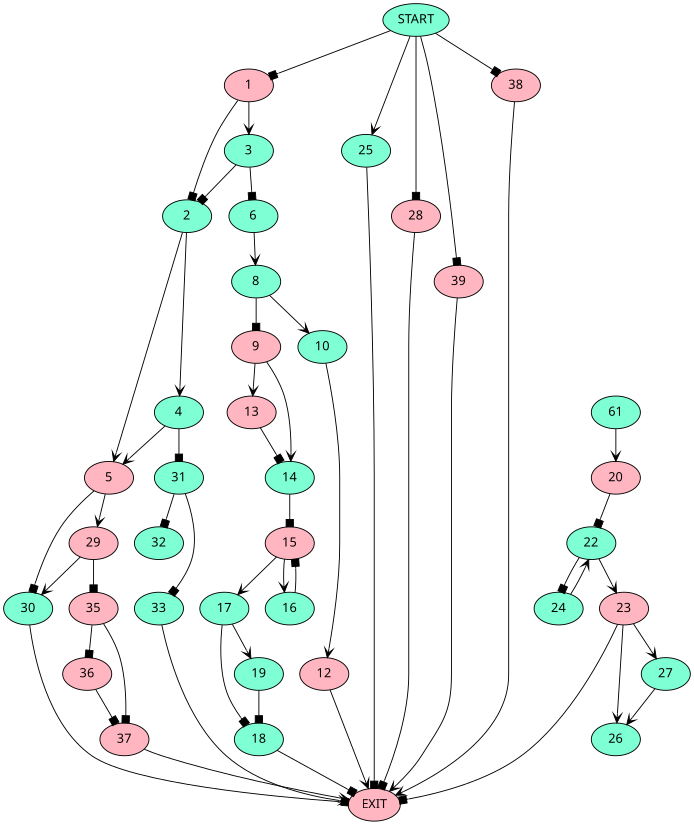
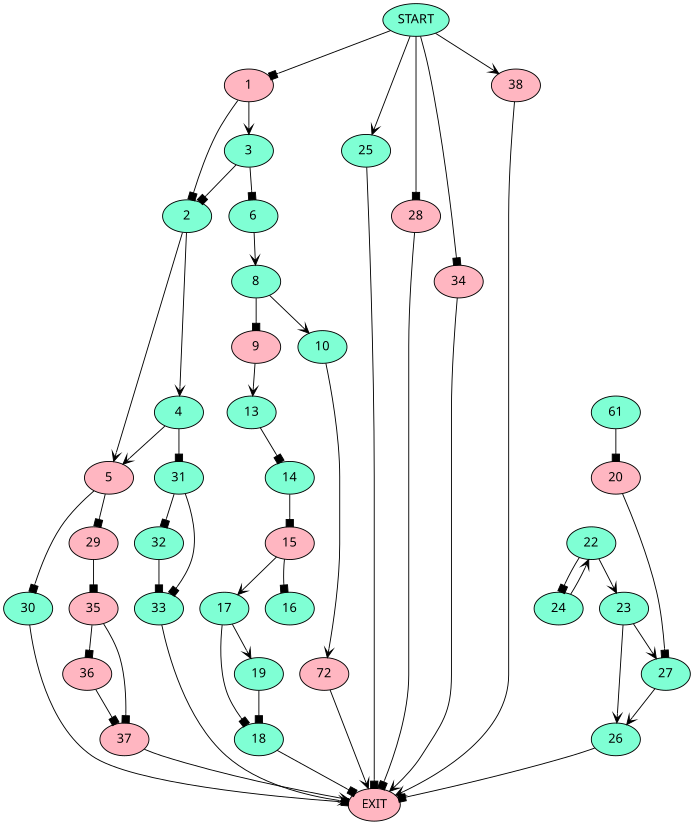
  digraph {
    fontname="Noto Sans"
    node [fillcolor=aquamarine fontname="Noto Sans" style=filled]
    edge [arrowhead=box fontname="Noto Sans"]
    n1 [label=START]
    1 [fillcolor=lightpink]
    25
    28 [fillcolor=lightpink]
-   34 [fillcolor=lightpink label=39]
+   34 [fillcolor=lightpink]
    38 [fillcolor=lightpink]
    2
    3
    n9 [fillcolor=lightpink label=EXIT]
    4
    5 [fillcolor=lightpink]
    6
    31
    29 [fillcolor=lightpink]
    30
    8
    32
    33
    35 [fillcolor=lightpink]
    9 [fillcolor=lightpink]
    10
-   13 [fillcolor=lightpink]
+   13
    14
-   12 [fillcolor=lightpink]
+   12 [fillcolor=lightpink label=72]
    15 [fillcolor=lightpink]
    20 [fillcolor=lightpink]
    22
    n28 [label=61]
    16
    17
    18
    19
-   23 [fillcolor=lightpink]
+   23
    24
    26
    27
    36 [fillcolor=lightpink]
    37 [fillcolor=lightpink]
    n1 -> 1
    n1 -> 25 [arrowhead=vee]
    n1 -> 28
    n1 -> 34
-   n1 -> 38
+   n1 -> 38 [arrowhead=vee]
    1 -> 2
    1 -> 3 [arrowhead=vee]
    25 -> n9
    28 -> n9
    34 -> n9 [arrowhead=vee]
    38 -> n9 [arrowhead=vee]
    2 -> 4 [arrowhead=vee]
    2 -> 5 [arrowhead=vee]
    3 -> 2
    3 -> 6
    4 -> 5 [arrowhead=vee]
    4 -> 31
-   5 -> 29 [arrowhead=vee]
+   5 -> 29
    5 -> 30
    6 -> 8 [arrowhead=vee]
    31 -> 32
    31 -> 33
-   29 -> 30 [arrowhead=vee]
    29 -> 35
    30 -> n9
    8 -> 9
    8 -> 10 [arrowhead=vee]
+   32 -> 33
    33 -> n9 [arrowhead=vee]
    35 -> 36
    35 -> 37
    9 -> 13 [arrowhead=vee]
-   9 -> 14 [arrowhead=vee]
    10 -> 12 [arrowhead=vee]
    13 -> 14
    14 -> 15
    12 -> n9 [arrowhead=vee]
-   15 -> 16 [arrowhead=vee]
+   15 -> 16
    15 -> 17 [arrowhead=vee]
-   20 -> 22
+   20 -> 27
    22 -> 23 [arrowhead=vee]
    22 -> 24
-   n28 -> 20 [arrowhead=vee]
-   16 -> 15
+   n28 -> 20
    17 -> 18
    17 -> 19 [arrowhead=vee]
    18 -> n9
    19 -> 18
    23 -> 26 [arrowhead=vee]
    23 -> 27 [arrowhead=vee]
    24 -> 22 [arrowhead=vee]
-   23 -> n9
+   26 -> n9
    27 -> 26 [arrowhead=vee]
    36 -> 37
    37 -> n9 [arrowhead=vee]
  }
